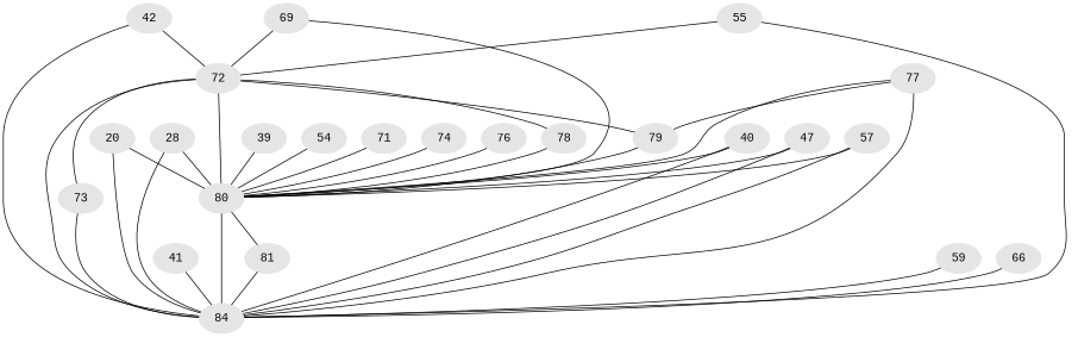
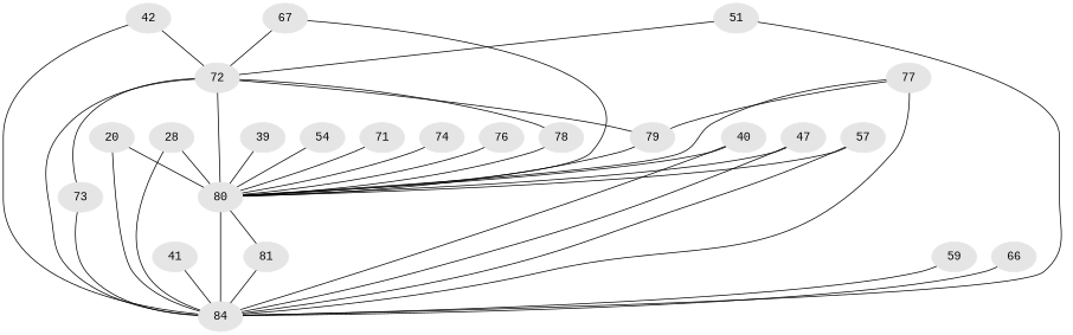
  graph {
    fontname="Liberation Mono"
    node [color=gray90 fontname="Liberation Mono" style=filled]
    edge [fontname="Liberation Mono"]
    80 [super="+30+69+19+62+10"]
    84 [super="+65+58+38+83"]
    81 [super="+52+64"]
    20
    78 [super="+45+37+60"]
    28
    39
    40
    41
    72 [super="+55+29+8"]
    73
    79 [super="+56+33"]
    42
    47
-   51 [label=55]
+   51
    54
    57
    59
    66
-   67 [label=69]
+   67
    71
    74
    76
    77 [super="+61"]
    80 -- 84 [weight=24]
    80 -- 81 [weight=2]
    81 -- 84 [weight=3]
    20 -- 80
    20 -- 84
    78 -- 80 [weight=7]
    28 -- 80
    28 -- 84
    39 -- 80 [weight=2]
    40 -- 80
    40 -- 84
    41 -- 84 [weight=2]
    72 -- 80 [weight=22]
    72 -- 84 [weight=21]
    72 -- 78
    72 -- 73
    72 -- 79 [weight=3]
    73 -- 84
    79 -- 80 [weight=2]
    42 -- 84
    42 -- 72
    47 -- 80
    47 -- 84
    51 -- 84
    51 -- 72
    54 -- 80 [weight=2]
    57 -- 80
    57 -- 84
    59 -- 84 [weight=2]
    66 -- 84 [weight=2]
    67 -- 80
    67 -- 72
    71 -- 80 [weight=2]
    74 -- 80 [weight=2]
    76 -- 80 [weight=2]
    77 -- 80
    77 -- 84 [weight=4]
    77 -- 79
  }
